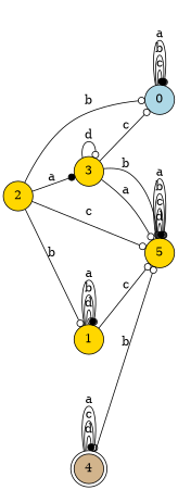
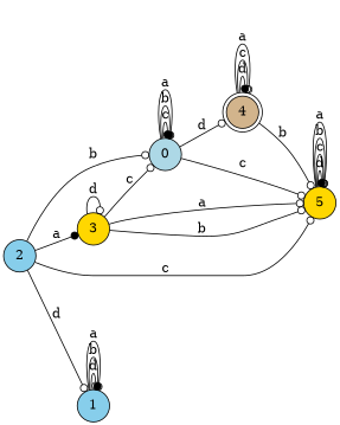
  digraph {
    rankdir=LR
    node [fillcolor=gold shape=circle style=filled]
    edge [arrowhead=odot]
    n1 [fillcolor=lightblue label=0]
    n2 [fillcolor=tan label=4 shape=doublecircle]
    n3 [label=5]
-   n4 [label=1]
-   n5 [label=2]
+   n4 [fillcolor=skyblue label=1]
+   n5 [fillcolor=skyblue label=2]
    n6 [label=3]
    n1 -> n1 [arrowhead=dot label=c]
    n1 -> n1 [arrowhead=dot label=b]
    n1 -> n1 [label=a]
+   n1 -> n2 [label=d]
    n2 -> n2 [arrowhead=dot label=d]
    n2 -> n2 [label=c]
    n2 -> n2 [label=a]
    n2 -> n3 [label=b]
    n3 -> n3 [arrowhead=dot label=d]
    n3 -> n3 [label=c]
    n3 -> n3 [label=b]
    n3 -> n3 [label=a]
-   n4 -> n3 [label=c]
+   n1 -> n3 [label=c]
    n4 -> n4 [label=d]
    n4 -> n4 [arrowhead=dot label=b]
    n4 -> n4 [label=a]
    n5 -> n1 [label=b]
    n5 -> n3 [label=c]
-   n5 -> n4 [label=b]
+   n5 -> n4 [label=d]
    n5 -> n6 [arrowhead=dot label=a]
    n6 -> n1 [label=c]
    n6 -> n3 [label=b]
    n6 -> n3 [label=a]
    n6 -> n6 [label=d]
  }
